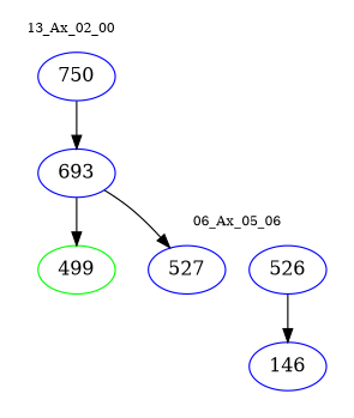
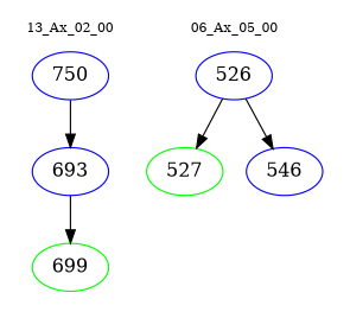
  digraph {
    node [color=blue]
    edge [color=black]
    n1 [label=693]
    n2 [label=750]
-   n3 [color=green label=499]
+   n3 [color=green label=699]
    n4 [label=526]
-   n5 [label=527]
-   n6 [label=146]
+   n5 [color=green label=527]
+   n6 [label=546]
    subgraph cluster_1 {
      color=white
      fontsize=10
      label="13_Ax_02_00"
      n1
      n2
      n3
    }
    subgraph cluster_2 {
      color=white
      fontsize=10
-     label="06_Ax_05_06"
+     label="06_Ax_05_00"
      n4
      n5
      n6
    }
    n1 -> n3
    n2 -> n1
-   n1 -> n5
+   n4 -> n5
    n4 -> n6
  }
